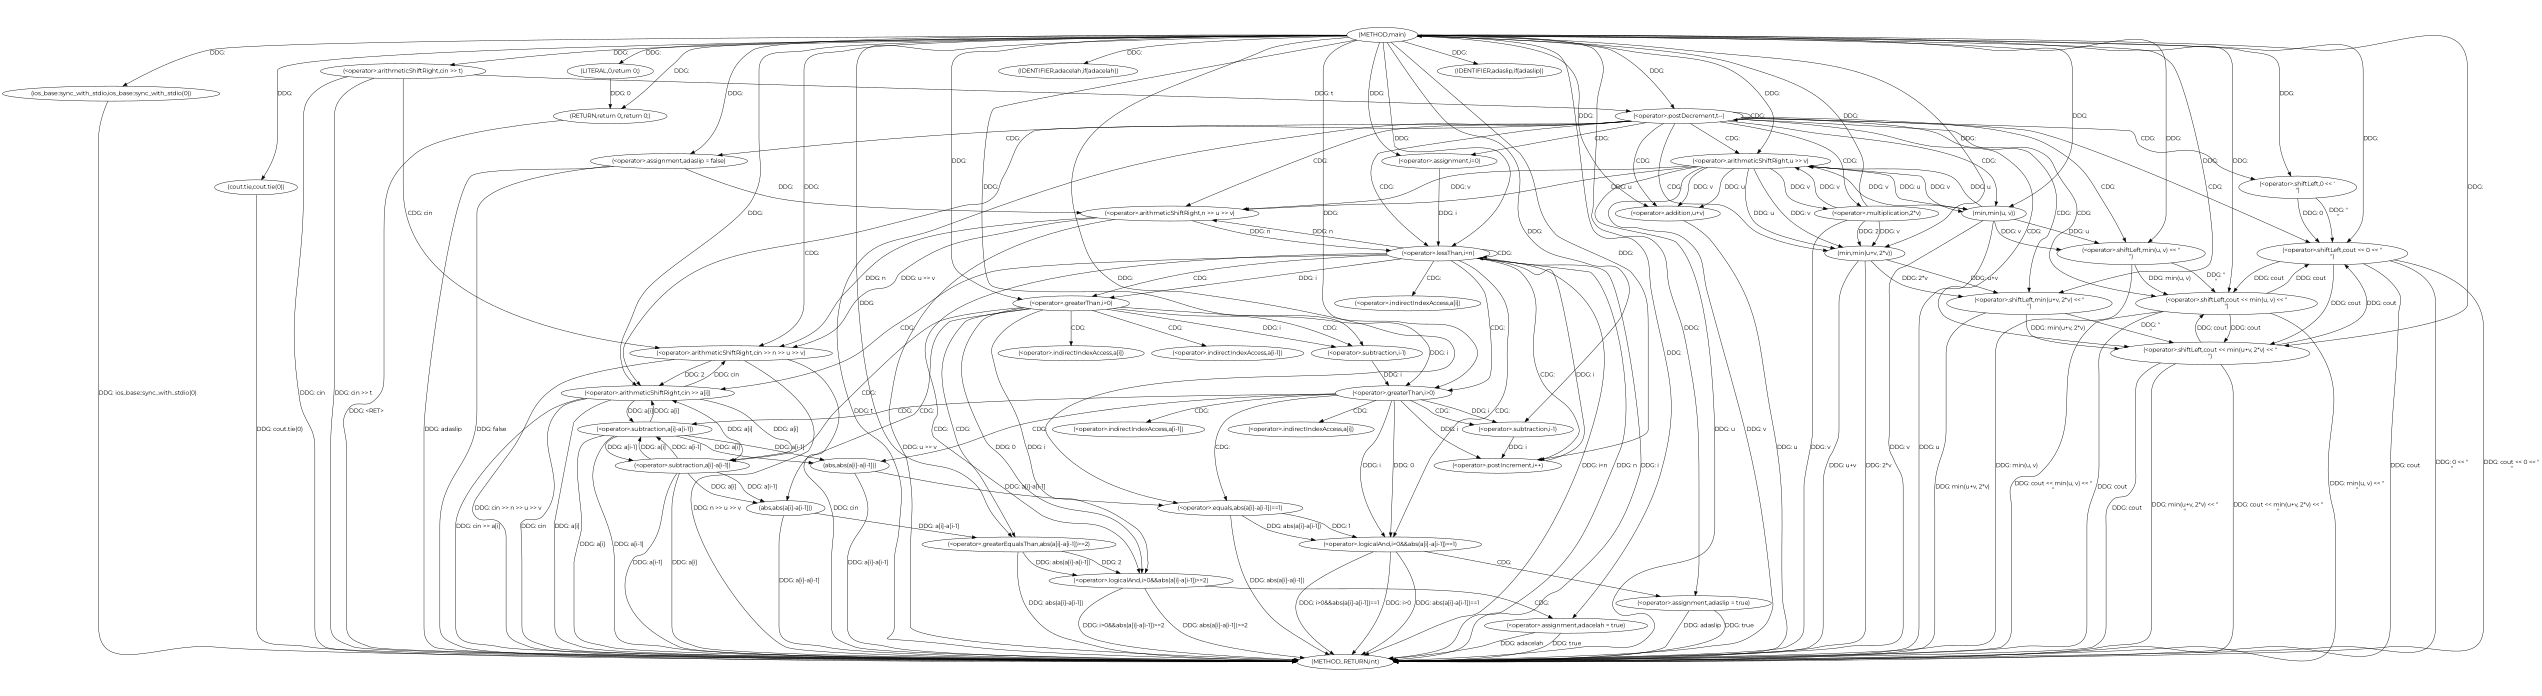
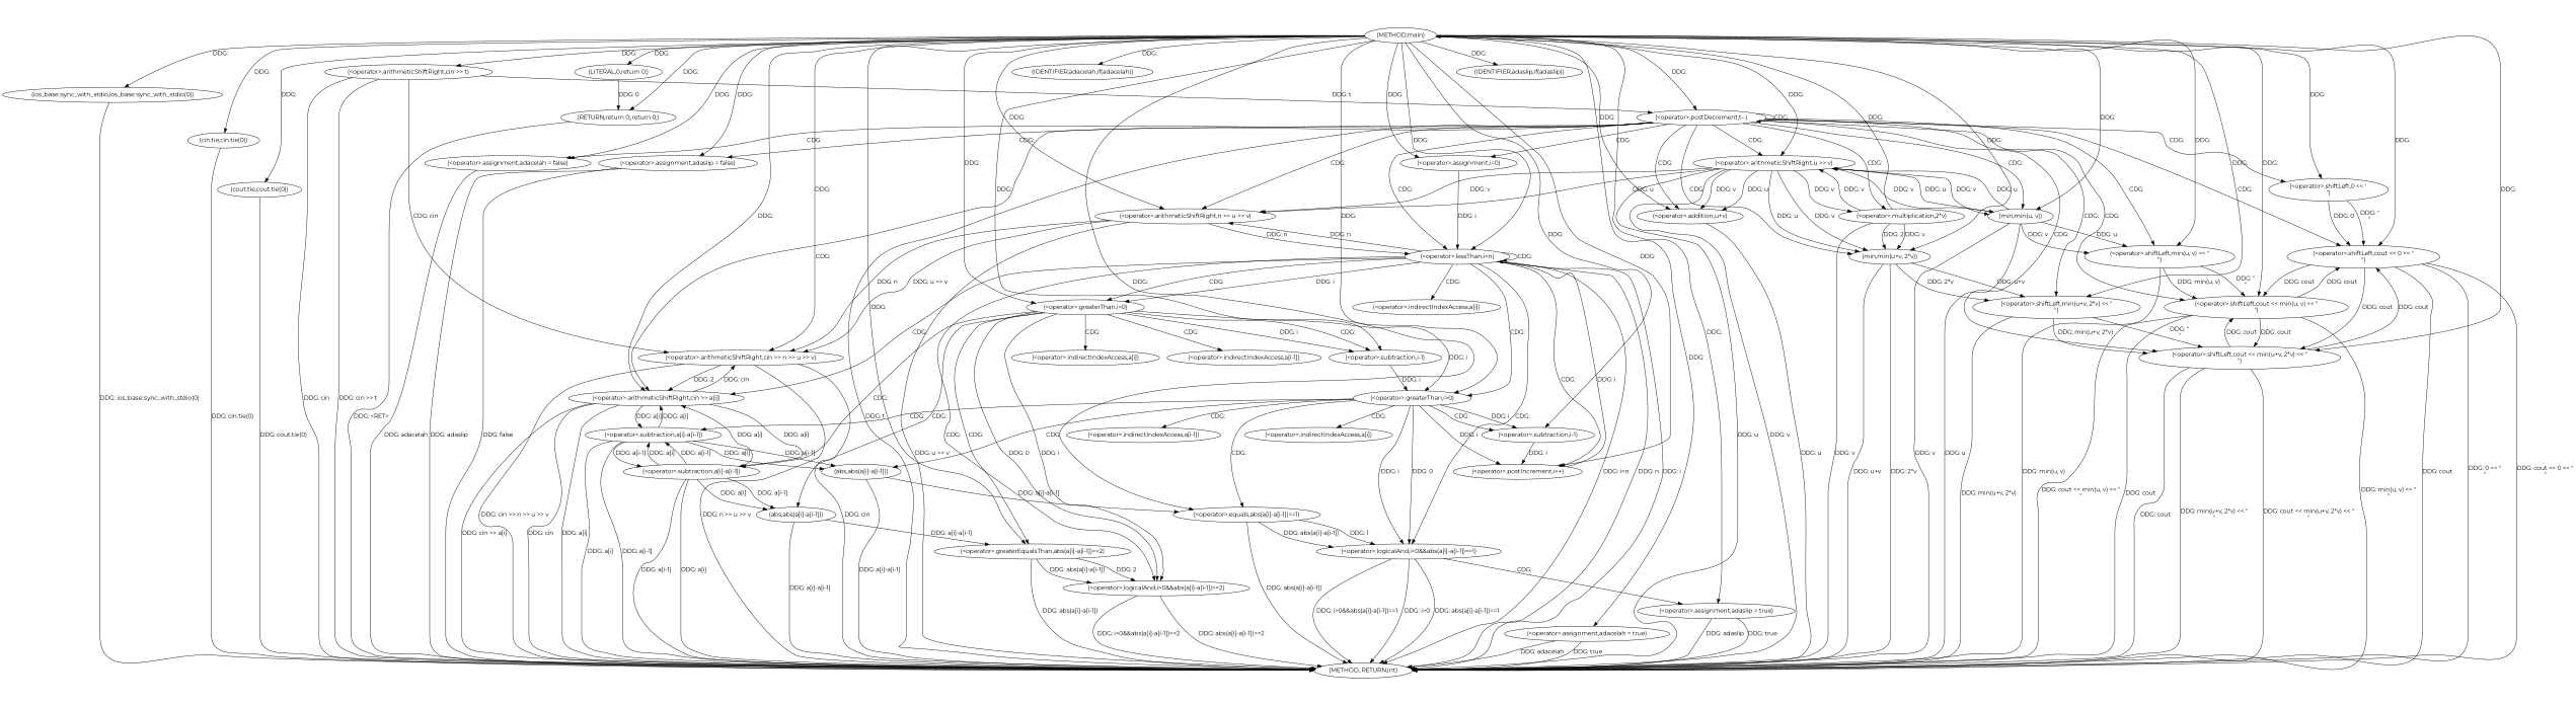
  digraph {
    fontname=Montserrat
    node [fontname=Montserrat]
    edge [fontname=Montserrat]
    n1 [label="(METHOD,main)"]
    n2 [label="(ios_base::sync_with_stdio,ios_base::sync_with_stdio(0))"]
+   n3 [label="(cin.tie,cin.tie(0))"]
    n4 [label="(cout.tie,cout.tie(0))"]
    n5 [label="(<operator>.arithmeticShiftRight,cin >> t)"]
    n6 [label="(RETURN,return 0;,return 0;)"]
    n7 [label="(<operator>.postDecrement,t--)"]
    n8 [label="(LITERAL,0,return 0;)"]
    n9 [label="(<operator>.arithmeticShiftRight,cin >> n >> u >> v)"]
+   n10 [label="(<operator>.assignment,adacelah = false)"]
    n11 [label="(<operator>.assignment,adaslip = false)"]
    n12 [label="(<operator>.assignment,i=0)"]
    n13 [label="(<operator>.lessThan,i<n)"]
    n14 [label="(<operator>.postIncrement,i++)"]
    n15 [label="(IDENTIFIER,adacelah,if(adacelah))"]
    n16 [label="(<operator>.arithmeticShiftRight,n >> u >> v)"]
    n17 [label="(<operator>.arithmeticShiftRight,cin >> a[i])"]
    n18 [label="(<operator>.shiftLeft,cout << 0 << \"\n\")"]
    n19 [label="(<operator>.arithmeticShiftRight,u >> v)"]
    n20 [label="(<operator>.assignment,adacelah = true)"]
    n21 [label="(<operator>.assignment,adaslip = true)"]
    n22 [label="(<operator>.shiftLeft,0 << \"\n\")"]
    n23 [label="(IDENTIFIER,adaslip,if(adaslip))"]
    n24 [label="(<operator>.greaterThan,i>0)"]
    n25 [label="(<operator>.greaterEqualsThan,abs(a[i]-a[i-1])>=2)"]
    n26 [label="(<operator>.greaterThan,i>0)"]
    n27 [label="(<operator>.equals,abs(a[i]-a[i-1])==1)"]
    n28 [label="(<operator>.shiftLeft,cout << min(u, v) << \"\n\")"]
    n29 [label="(<operator>.shiftLeft,cout << min(u+v, 2*v) << \"\n\")"]
    n30 [label="(<operator>.shiftLeft,min(u, v) << \"\n\")"]
    n31 [label="(min,min(u, v))"]
    n32 [label="(<operator>.shiftLeft,min(u+v, 2*v) << \"\n\")"]
    n33 [label="(<operator>.subtraction,i-1)"]
    n34 [label="(<operator>.subtraction,i-1)"]
    n35 [label="(min,min(u+v, 2*v))"]
    n36 [label="(<operator>.addition,u+v)"]
    n37 [label="(METHOD_RETURN,int)"]
    n38 [label="(<operator>.multiplication,2*v)"]
    n39 [label="(<operator>.logicalAnd,i>0&&abs(a[i]-a[i-1])>=2)"]
    n40 [label="(<operator>.logicalAnd,i>0&&abs(a[i]-a[i-1])==1)"]
    n41 [label="(<operator>.indirectIndexAccess,a[i])"]
    n42 [label="(<operator>.subtraction,a[i]-a[i-1])"]
    n43 [label="(<operator>.subtraction,a[i]-a[i-1])"]
    n44 [label="(abs,abs(a[i]-a[i-1]))"]
    n45 [label="(<operator>.indirectIndexAccess,a[i])"]
    n46 [label="(<operator>.indirectIndexAccess,a[i-1])"]
    n47 [label="(abs,abs(a[i]-a[i-1]))"]
    n48 [label="(<operator>.indirectIndexAccess,a[i])"]
    n49 [label="(<operator>.indirectIndexAccess,a[i-1])"]
    n1 -> n2 [label="DDG: "]
+   n1 -> n3 [label="DDG: "]
    n1 -> n4 [label="DDG: "]
    n1 -> n5 [label="DDG: "]
    n1 -> n6 [label="DDG: "]
    n1 -> n7 [label="DDG: "]
    n1 -> n8 [label="DDG: "]
    n1 -> n9 [label="DDG: "]
+   n1 -> n10 [label="DDG: "]
    n1 -> n11 [label="DDG: "]
    n1 -> n12 [label="DDG: "]
    n1 -> n13 [label="DDG: "]
    n1 -> n14 [label="DDG: "]
    n1 -> n15 [label="DDG: "]
-   n11 -> n16 [label="DDG: "]
+   n1 -> n16 [label="DDG: "]
    n1 -> n17 [label="DDG: "]
    n1 -> n18 [label="DDG: "]
    n1 -> n19 [label="DDG: "]
    n1 -> n20 [label="DDG: "]
    n1 -> n21 [label="DDG: "]
    n1 -> n22 [label="DDG: "]
    n1 -> n23 [label="DDG: "]
    n1 -> n24 [label="DDG: "]
    n1 -> n25 [label="DDG: "]
    n1 -> n26 [label="DDG: "]
    n1 -> n27 [label="DDG: "]
    n1 -> n28 [label="DDG: "]
    n1 -> n29 [label="DDG: "]
    n1 -> n30 [label="DDG: "]
    n1 -> n31 [label="DDG: "]
    n1 -> n32 [label="DDG: "]
    n1 -> n33 [label="DDG: "]
    n1 -> n34 [label="DDG: "]
    n1 -> n35 [label="DDG: "]
    n1 -> n36 [label="DDG: "]
    n2 -> n37 [label="DDG: ios_base::sync_with_stdio(0)"]
+   n3 -> n37 [label="DDG: cin.tie(0)"]
    n4 -> n37 [label="DDG: cout.tie(0)"]
    n5 -> n7 [label="DDG: t"]
    n5 -> n9 [label="CDG: cin"]
    n5 -> n37 [label="DDG: cin"]
    n5 -> n37 [label="DDG: cin >> t"]
    n6 -> n37 [label="DDG: <RET>"]
    n7 -> n7 [label="CDG: "]
+   n7 -> n10 [label="CDG: "]
    n7 -> n11 [label="CDG: "]
    n7 -> n12 [label="CDG: "]
    n7 -> n13 [label="CDG: "]
    n7 -> n16 [label="CDG: "]
    n7 -> n17 [label="CDG: "]
    n7 -> n18 [label="CDG: "]
    n7 -> n19 [label="CDG: "]
    n7 -> n22 [label="CDG: "]
    n7 -> n28 [label="CDG: "]
    n7 -> n29 [label="CDG: "]
    n7 -> n30 [label="CDG: "]
    n7 -> n31 [label="CDG: "]
    n7 -> n32 [label="CDG: "]
    n7 -> n35 [label="CDG: "]
    n7 -> n36 [label="CDG: "]
    n7 -> n37 [label="DDG: t"]
    n7 -> n38 [label="CDG: "]
    n8 -> n6 [label="DDG: 0"]
    n9 -> n17 [label="DDG: 2"]
    n9 -> n37 [label="DDG: cin"]
    n9 -> n37 [label="DDG: n >> u >> v"]
    n9 -> n37 [label="DDG: cin >> n >> u >> v"]
+   n10 -> n37 [label="DDG: adacelah"]
    n11 -> n37 [label="DDG: adaslip"]
    n11 -> n37 [label="DDG: false"]
    n12 -> n13 [label="DDG: i"]
    n13 -> n13 [label="CDG: "]
    n13 -> n14 [label="CDG: "]
    n13 -> n16 [label="DDG: n"]
    n13 -> n17 [label="CDG: "]
    n13 -> n24 [label="DDG: i"]
    n13 -> n24 [label="CDG: "]
    n13 -> n26 [label="CDG: "]
    n13 -> n37 [label="DDG: i"]
    n13 -> n37 [label="DDG: n"]
    n13 -> n37 [label="DDG: i<n"]
    n13 -> n39 [label="CDG: "]
    n13 -> n40 [label="CDG: "]
    n13 -> n41 [label="CDG: "]
    n14 -> n13 [label="DDG: i"]
    n16 -> n9 [label="DDG: u >> v"]
    n16 -> n9 [label="DDG: n"]
    n16 -> n13 [label="DDG: n"]
    n16 -> n37 [label="DDG: u >> v"]
    n17 -> n9 [label="DDG: cin"]
    n17 -> n37 [label="DDG: cin"]
    n17 -> n37 [label="DDG: a[i]"]
    n17 -> n37 [label="DDG: cin >> a[i]"]
    n17 -> n42 [label="DDG: a[i]"]
    n17 -> n43 [label="DDG: a[i]"]
    n18 -> n28 [label="DDG: cout"]
    n18 -> n29 [label="DDG: cout"]
    n18 -> n37 [label="DDG: cout"]
    n18 -> n37 [label="DDG: 0 << \"\n\""]
    n18 -> n37 [label="DDG: cout << 0 << \"\n\""]
    n19 -> n16 [label="DDG: u"]
    n19 -> n16 [label="DDG: v"]
    n19 -> n31 [label="DDG: u"]
    n19 -> n31 [label="DDG: v"]
    n19 -> n35 [label="DDG: v"]
    n19 -> n35 [label="DDG: u"]
    n19 -> n36 [label="DDG: u"]
    n19 -> n36 [label="DDG: v"]
    n19 -> n37 [label="DDG: u"]
    n19 -> n37 [label="DDG: v"]
    n19 -> n38 [label="DDG: v"]
    n20 -> n37 [label="DDG: adacelah"]
    n20 -> n37 [label="DDG: true"]
    n21 -> n37 [label="DDG: adaslip"]
    n21 -> n37 [label="DDG: true"]
    n22 -> n18 [label="DDG: 0"]
    n22 -> n18 [label="DDG: \"\n\""]
    n24 -> n25 [label="CDG: "]
    n24 -> n26 [label="DDG: i"]
    n24 -> n33 [label="DDG: i"]
    n24 -> n33 [label="CDG: "]
    n24 -> n39 [label="DDG: 0"]
    n24 -> n39 [label="DDG: i"]
    n24 -> n42 [label="CDG: "]
    n24 -> n44 [label="CDG: "]
    n24 -> n45 [label="CDG: "]
    n24 -> n46 [label="CDG: "]
    n25 -> n37 [label="DDG: abs(a[i]-a[i-1])"]
    n25 -> n39 [label="DDG: abs(a[i]-a[i-1])"]
    n25 -> n39 [label="DDG: 2"]
    n26 -> n14 [label="DDG: i"]
    n26 -> n27 [label="CDG: "]
    n26 -> n34 [label="DDG: i"]
    n26 -> n34 [label="CDG: "]
    n26 -> n40 [label="DDG: i"]
    n26 -> n40 [label="DDG: 0"]
    n26 -> n43 [label="CDG: "]
    n26 -> n47 [label="CDG: "]
    n26 -> n48 [label="CDG: "]
    n26 -> n49 [label="CDG: "]
    n27 -> n37 [label="DDG: abs(a[i]-a[i-1])"]
    n27 -> n40 [label="DDG: abs(a[i]-a[i-1])"]
    n27 -> n40 [label="DDG: 1"]
    n28 -> n18 [label="DDG: cout"]
    n28 -> n29 [label="DDG: cout"]
    n28 -> n37 [label="DDG: cout"]
    n28 -> n37 [label="DDG: min(u, v) << \"\n\""]
    n28 -> n37 [label="DDG: cout << min(u, v) << \"\n\""]
    n29 -> n18 [label="DDG: cout"]
    n29 -> n28 [label="DDG: cout"]
    n29 -> n37 [label="DDG: cout"]
    n29 -> n37 [label="DDG: min(u+v, 2*v) << \"\n\""]
    n29 -> n37 [label="DDG: cout << min(u+v, 2*v) << \"\n\""]
    n30 -> n28 [label="DDG: \"\n\""]
    n30 -> n28 [label="DDG: min(u, v)"]
    n30 -> n37 [label="DDG: min(u, v)"]
    n31 -> n19 [label="DDG: u"]
    n31 -> n19 [label="DDG: v"]
    n31 -> n30 [label="DDG: v"]
    n31 -> n30 [label="DDG: u"]
    n31 -> n37 [label="DDG: u"]
    n31 -> n37 [label="DDG: v"]
    n32 -> n29 [label="DDG: min(u+v, 2*v)"]
    n32 -> n29 [label="DDG: \"\n\""]
    n32 -> n37 [label="DDG: min(u+v, 2*v)"]
    n33 -> n26 [label="DDG: i"]
    n34 -> n14 [label="DDG: i"]
    n35 -> n32 [label="DDG: u+v"]
    n35 -> n32 [label="DDG: 2*v"]
    n35 -> n37 [label="DDG: u+v"]
    n35 -> n37 [label="DDG: 2*v"]
    n36 -> n37 [label="DDG: u"]
    n38 -> n1 [label="DDG: "]
    n38 -> n19 [label="DDG: v"]
    n38 -> n35 [label="DDG: 2"]
    n38 -> n35 [label="DDG: v"]
    n38 -> n37 [label="DDG: v"]
-   n39 -> n20 [label="CDG: "]
    n39 -> n37 [label="DDG: abs(a[i]-a[i-1])>=2"]
    n39 -> n37 [label="DDG: i>0&&abs(a[i]-a[i-1])>=2"]
    n40 -> n21 [label="CDG: "]
    n40 -> n37 [label="DDG: i>0"]
    n40 -> n37 [label="DDG: abs(a[i]-a[i-1])==1"]
    n40 -> n37 [label="DDG: i>0&&abs(a[i]-a[i-1])==1"]
    n42 -> n17 [label="DDG: a[i]"]
    n42 -> n37 [label="DDG: a[i]"]
    n42 -> n37 [label="DDG: a[i-1]"]
    n42 -> n43 [label="DDG: a[i]"]
    n42 -> n43 [label="DDG: a[i-1]"]
    n42 -> n44 [label="DDG: a[i]"]
    n42 -> n44 [label="DDG: a[i-1]"]
    n43 -> n17 [label="DDG: a[i]"]
    n43 -> n37 [label="DDG: a[i]"]
    n43 -> n37 [label="DDG: a[i-1]"]
    n43 -> n42 [label="DDG: a[i-1]"]
    n43 -> n47 [label="DDG: a[i-1]"]
    n43 -> n47 [label="DDG: a[i]"]
    n44 -> n25 [label="DDG: a[i]-a[i-1]"]
    n44 -> n37 [label="DDG: a[i]-a[i-1]"]
    n47 -> n27 [label="DDG: a[i]-a[i-1]"]
    n47 -> n37 [label="DDG: a[i]-a[i-1]"]
  }
